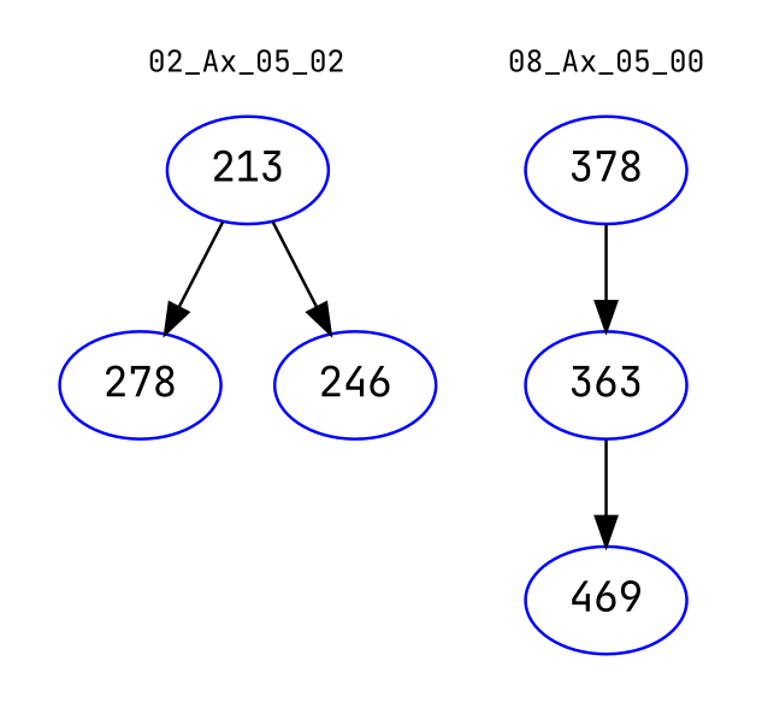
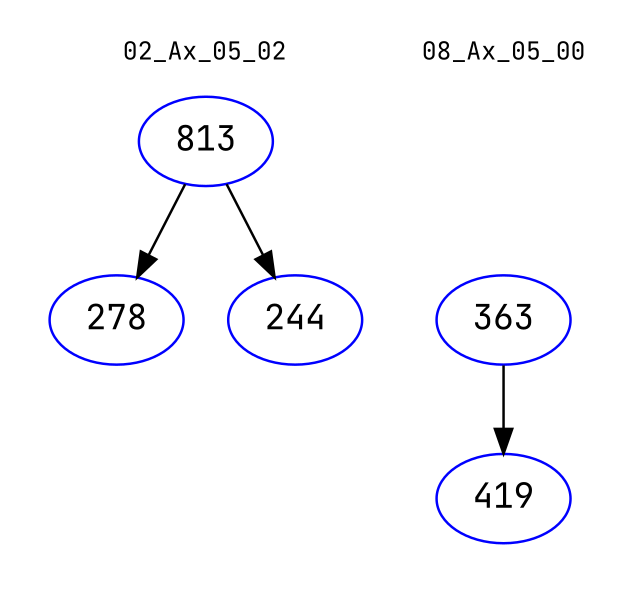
  digraph {
    fontname="JetBrains Mono"
    node [color=blue fontname="JetBrains Mono"]
    edge [color=black fontname="JetBrains Mono"]
-   n1 [label=213]
+   n1 [label=813]
    n2 [label=278]
-   n3 [label=246]
-   n4 [label=378]
+   n3 [label=244]
    n5 [label=363]
-   n6 [label=469]
+   n6 [label=419]
    subgraph cluster_1 {
      color=white
      fontsize=10
      label="02_Ax_05_02"
      n1
      n2
      n3
    }
    subgraph cluster_2 {
      color=white
      fontsize=10
      label="08_Ax_05_00"
-     n4
      n5
      n6
    }
    n1 -> n2
    n1 -> n3
-   n4 -> n5
    n5 -> n6
  }
